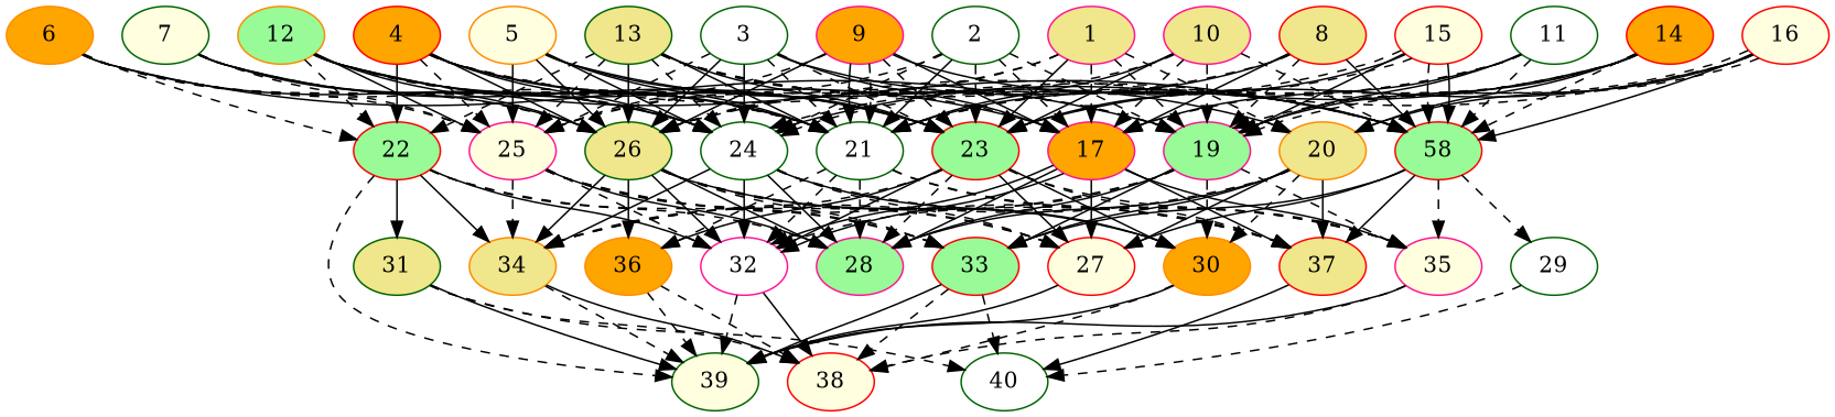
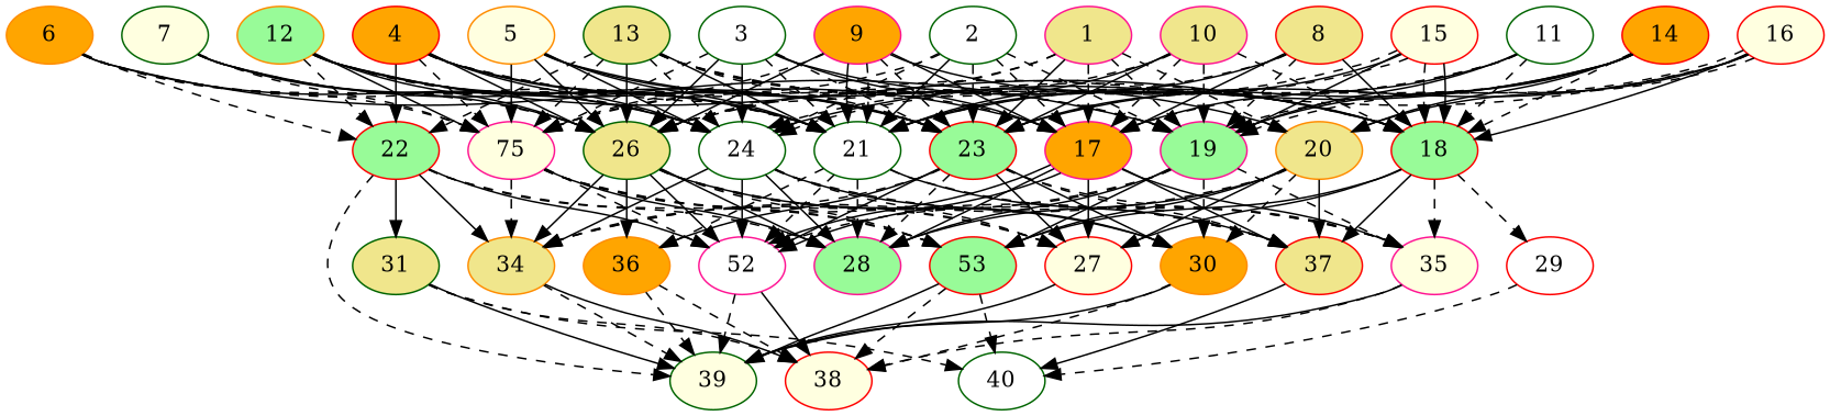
  digraph {
    node [alpha=0.02 color=red fillcolor=khaki style=filled]
    edge [style=dashed]
    1 [alpha=0.17 color=deeppink expect_size=6416384]
    17 [alpha=0.14 color=deeppink expect_size=41048064 fillcolor=orange]
    19 [alpha=0.09 color=deeppink expect_size=49617920 fillcolor=palegreen]
    20 [alpha=0.04 color=darkorange expect_size=33868800]
    23 [alpha=0.07 expect_size=20161536 fillcolor=palegreen]
-   25 [alpha=0.09 color=deeppink expect_size=11525120 fillcolor=lightyellow]
+   25 [alpha=0.09 color=deeppink expect_size=11525120 fillcolor=lightyellow label=75]
    26 [alpha=0.12 color=darkgreen expect_size=47767552]
    27 [expect_size=31889408 fillcolor=lightyellow]
    28 [alpha=0.15 color=deeppink expect_size=17049600 fillcolor=palegreen]
-   32 [alpha=0.17 color=deeppink expect_size=45193216 fillcolor=white]
+   32 [alpha=0.17 color=deeppink expect_size=45193216 fillcolor=white label=52]
    35 [alpha=0.06 color=deeppink expect_size=8590336 fillcolor=lightyellow]
    37 [alpha=0.15 expect_size=12408832]
-   33 [alpha=0.04 expect_size=51006464 fillcolor=palegreen]
+   33 [alpha=0.04 expect_size=51006464 fillcolor=palegreen label=53]
    30 [alpha=0.18 color=darkorange expect_size=34693120 fillcolor=orange]
    34 [alpha=0.06 color=darkorange expect_size=20794368]
    36 [alpha=0.03 color=darkorange expect_size=30713856 fillcolor=orange]
    39 [alpha=0.01 color=darkgreen expect_size=52080640 fillcolor=lightyellow]
    38 [alpha=0.19 expect_size=16080896 fillcolor=lightyellow]
    40 [alpha=0.16 color=darkgreen expect_size=23152640 fillcolor=white]
    2 [color=darkgreen expect_size=21113856 fillcolor=white]
    21 [alpha=0.00 color=darkgreen expect_size=32355328 fillcolor=white]
    24 [alpha=0.15 color=darkgreen expect_size=24798208 fillcolor=white]
    3 [alpha=0.09 color=darkgreen expect_size=10737664 fillcolor=white]
-   18 [alpha=0.18 expect_size=32660480 fillcolor=palegreen label=58]
-   29 [alpha=0.08 color=darkgreen expect_size=12959744 fillcolor=white]
+   18 [alpha=0.18 expect_size=32660480 fillcolor=palegreen]
+   29 [alpha=0.08 expect_size=12959744 fillcolor=white]
    4 [alpha=0.03 expect_size=12088320 fillcolor=orange]
    22 [expect_size=11399168 fillcolor=palegreen]
    31 [alpha=0.16 color=darkgreen expect_size=45046784]
    5 [alpha=0.19 color=darkorange expect_size=21562368 fillcolor=lightyellow]
    6 [alpha=0.18 color=darkorange expect_size=24858624 fillcolor=orange]
    7 [alpha=0.16 color=darkgreen expect_size=20461568 fillcolor=lightyellow]
    8 [alpha=0.07 expect_size=15592448]
    9 [alpha=0.13 color=deeppink expect_size=49545216 fillcolor=orange]
    10 [alpha=0.19 color=deeppink expect_size=47718400]
    11 [alpha=0.11 color=darkgreen expect_size=22027264 fillcolor=white]
    12 [alpha=0.04 color=darkorange expect_size=14438400 fillcolor=palegreen]
    13 [color=darkgreen expect_size=18545664]
    14 [alpha=0.14 expect_size=39645184 fillcolor=orange]
    15 [alpha=0.15 expect_size=47609856 fillcolor=lightyellow]
    16 [alpha=0.13 expect_size=46120960 fillcolor=lightyellow]
    1 -> 17
    1 -> 19
    1 -> 20
    1 -> 23 [style=solid]
    1 -> 25
    1 -> 26
    17 -> 27 [style=solid]
    17 -> 28 [style=solid]
    17 -> 32 [style=solid]
    17 -> 32 [style=solid]
    17 -> 35 [style=solid]
    17 -> 37 [style=solid]
    19 -> 28 [style=solid]
    19 -> 32
    19 -> 35
    19 -> 33 [style=solid]
    19 -> 30
    19 -> 34
    20 -> 27 [style=solid]
    20 -> 28 [style=solid]
    20 -> 37 [style=solid]
    20 -> 33 [style=solid]
    20 -> 30
    20 -> 34
    23 -> 27 [style=solid]
    23 -> 28
    23 -> 32 [style=solid]
    23 -> 35
    23 -> 37
    23 -> 30 [style=solid]
    23 -> 34
    23 -> 36 [style=solid]
    25 -> 27
    25 -> 28 [style=solid]
    25 -> 32
    25 -> 37
    25 -> 33
    25 -> 34
    26 -> 27
    26 -> 28 [style=solid]
    26 -> 32 [style=solid]
    26 -> 37
    26 -> 33
    26 -> 30 [style=solid]
    26 -> 34 [style=solid]
    26 -> 36 [style=solid]
    27 -> 39 [style=solid]
    32 -> 39
    32 -> 38 [style=solid]
    35 -> 39 [style=solid]
    35 -> 38
    37 -> 40 [style=solid]
    33 -> 39 [style=solid]
    33 -> 38
    33 -> 40
    30 -> 39 [style=solid]
    30 -> 38
    34 -> 39
    34 -> 38 [style=solid]
    36 -> 39
    36 -> 38
    2 -> 17
    2 -> 19
    2 -> 23
    2 -> 25
    2 -> 21 [style=solid]
    2 -> 24
    21 -> 28
    21 -> 32
    21 -> 35
-   21 -> 37
+   21 -> 37 [style=solid]
    21 -> 36
    24 -> 27
    24 -> 28 [style=solid]
    24 -> 32 [style=solid]
    24 -> 35
    24 -> 30 [style=solid]
    24 -> 34 [style=solid]
    3 -> 17 [style=solid]
    3 -> 23
    3 -> 25
    3 -> 26 [style=solid]
    3 -> 21
    3 -> 24 [style=solid]
    3 -> 18 [style=solid]
    18 -> 27 [style=solid]
    18 -> 35
    18 -> 37 [style=solid]
    18 -> 33 [style=solid]
    18 -> 29
    29 -> 40
    4 -> 19
    4 -> 23 [style=solid]
    4 -> 25
    4 -> 26 [style=solid]
    4 -> 21 [style=solid]
    4 -> 24 [style=solid]
    4 -> 18
    4 -> 22 [style=solid]
    22 -> 28
    22 -> 32 [style=solid]
    22 -> 33
    22 -> 34 [style=solid]
    22 -> 39
    22 -> 31 [style=solid]
    31 -> 39 [style=solid]
    31 -> 38
    31 -> 40
    5 -> 20 [style=solid]
    5 -> 23 [style=solid]
    5 -> 25 [style=solid]
    5 -> 26 [style=solid]
    5 -> 21 [style=solid]
    5 -> 24 [style=solid]
    6 -> 19 [style=solid]
    6 -> 25
    6 -> 26
    6 -> 21
    6 -> 24 [style=solid]
    6 -> 22
    7 -> 23 [style=solid]
    7 -> 25
    7 -> 26 [style=solid]
    7 -> 21
    7 -> 24 [style=solid]
    8 -> 17 [style=solid]
    8 -> 19
    8 -> 26
    8 -> 21 [style=solid]
    8 -> 18 [style=solid]
    9 -> 17 [style=solid]
    9 -> 23
    9 -> 25
    9 -> 26 [style=solid]
    9 -> 21 [style=solid]
    9 -> 21
    9 -> 18 [style=solid]
    10 -> 17
    10 -> 19
    10 -> 23 [style=solid]
    10 -> 26
    10 -> 21 [style=solid]
    10 -> 18
    11 -> 17 [style=solid]
    11 -> 19 [style=solid]
    11 -> 23
    11 -> 21
    11 -> 18
    12 -> 17 [style=solid]
    12 -> 23
    12 -> 25 [style=solid]
    12 -> 26 [style=solid]
    12 -> 21 [style=solid]
    12 -> 24
    12 -> 18 [style=solid]
    12 -> 22
    13 -> 17
    13 -> 19
-   13 -> 23 [style=solid]
+   13 -> 23
    13 -> 25
    13 -> 26 [style=solid]
    13 -> 21 [style=solid]
    13 -> 24
    13 -> 18
    13 -> 22
    14 -> 17
    14 -> 19 [style=solid]
    14 -> 20 [style=solid]
-   14 -> 21
+   14 -> 21 [style=solid]
    14 -> 24 [style=solid]
    14 -> 18
    15 -> 19 [style=solid]
    15 -> 23 [style=solid]
    15 -> 24
    15 -> 24
    15 -> 18
    15 -> 18 [style=solid]
    16 -> 19
    16 -> 19
    16 -> 20 [style=solid]
    16 -> 23 [style=solid]
    16 -> 26
    16 -> 18 [style=solid]
  }
